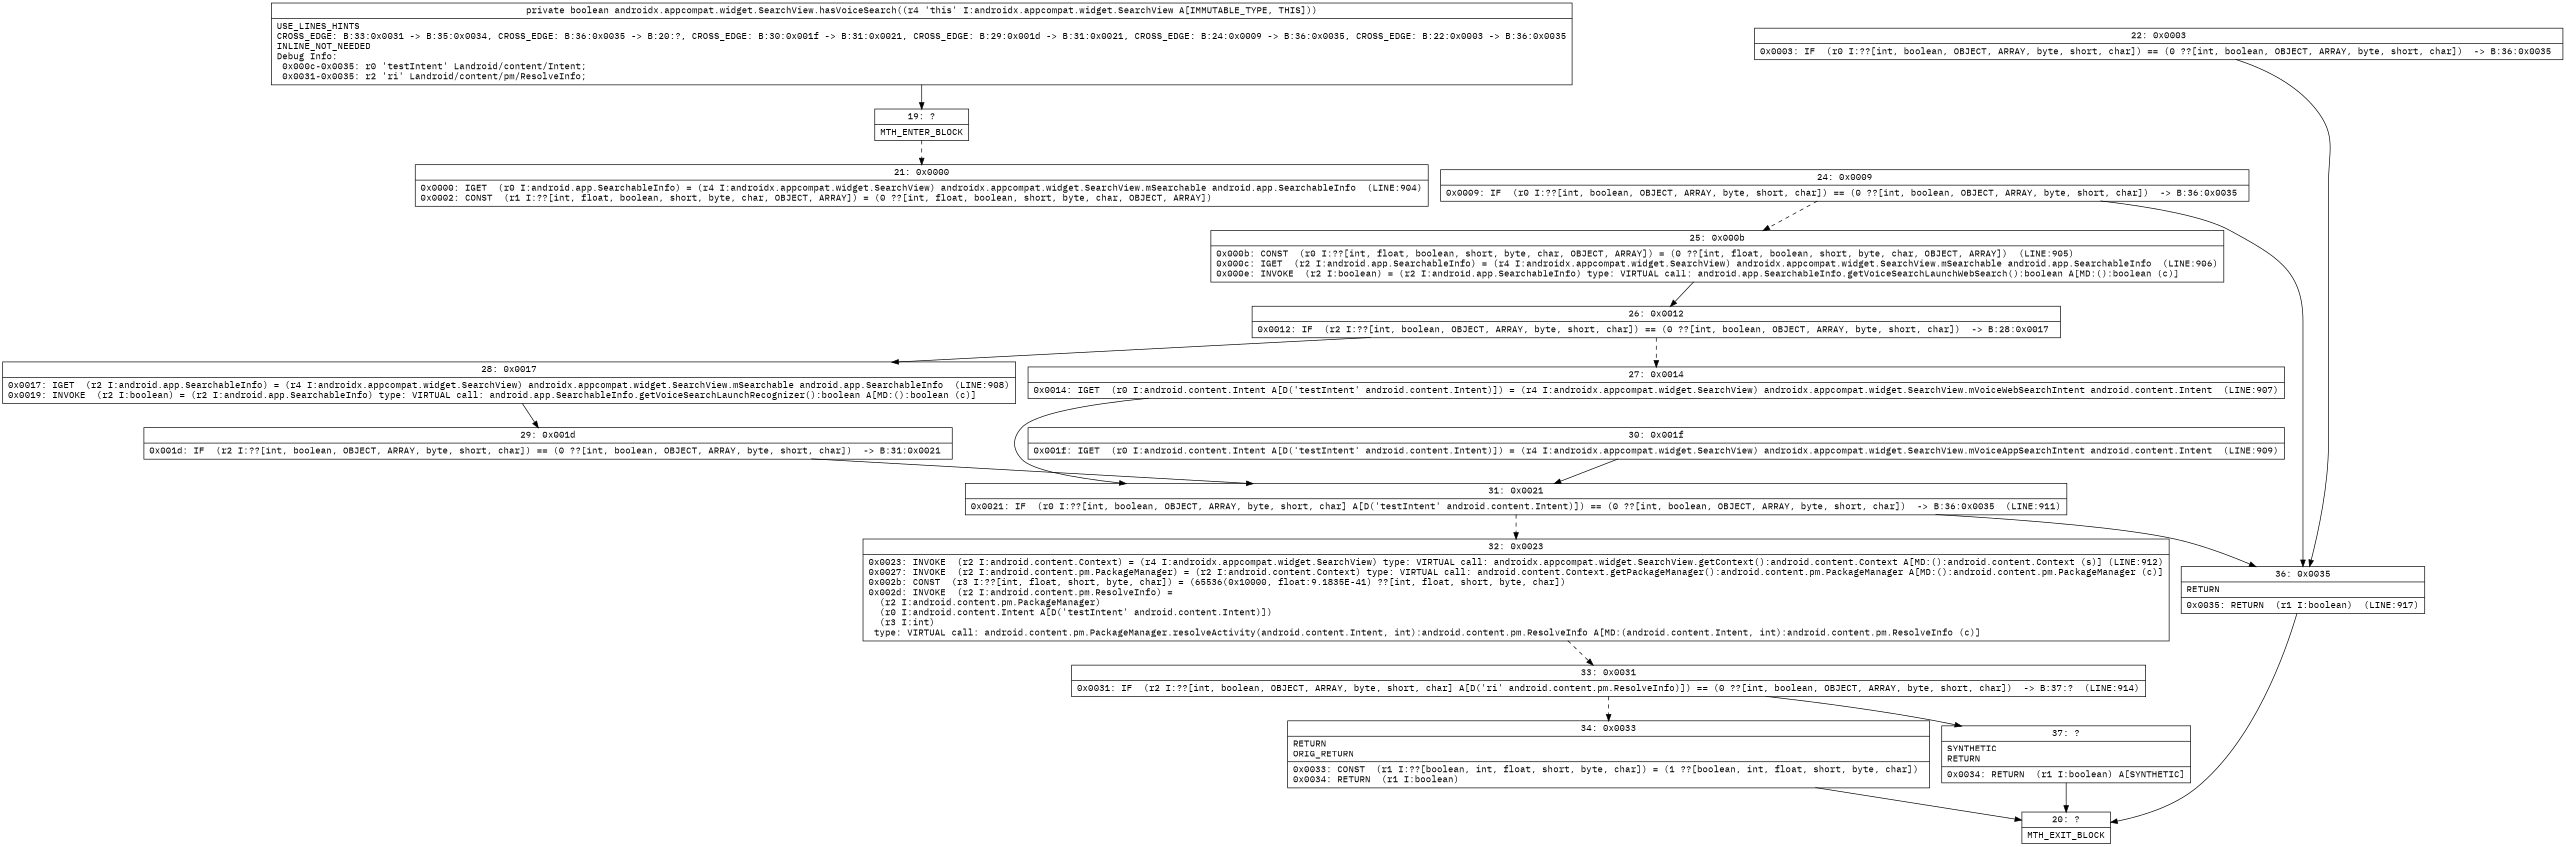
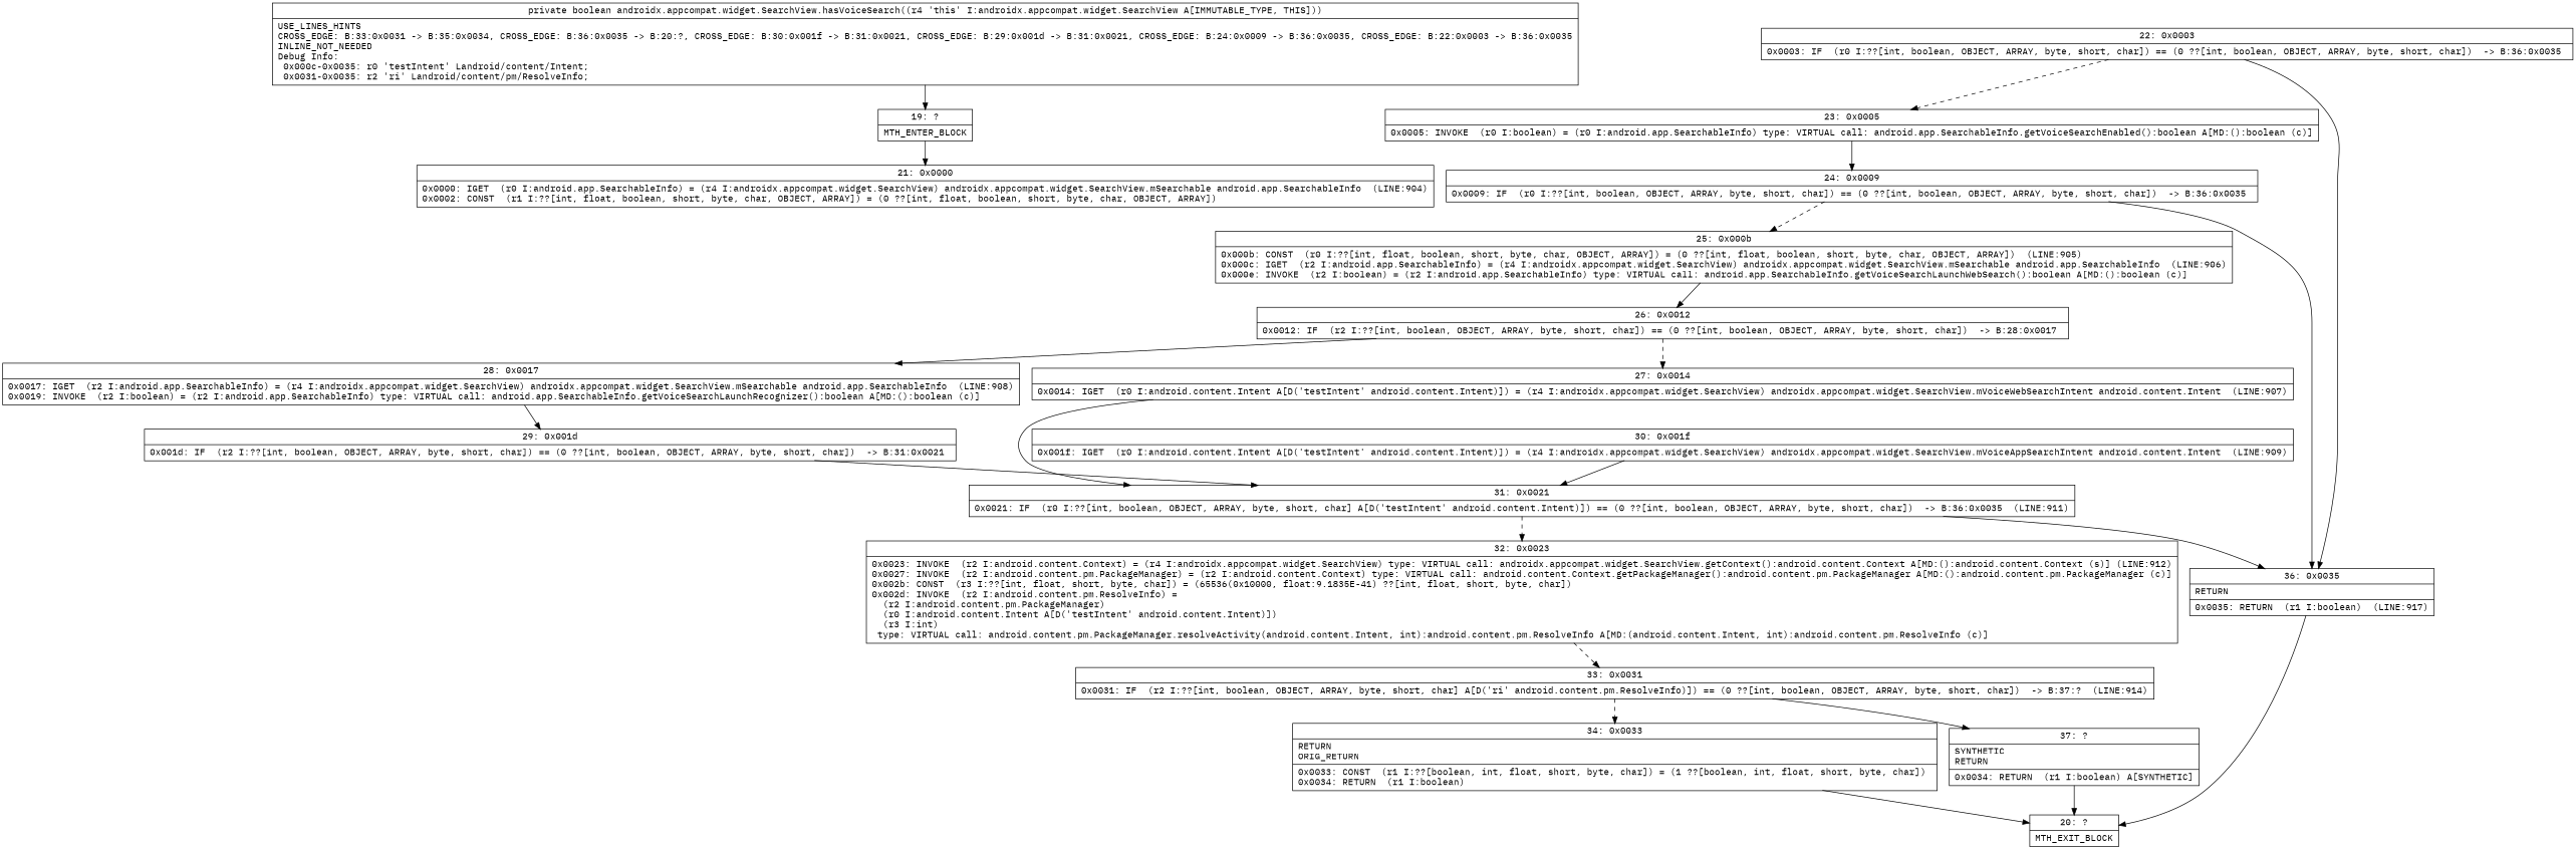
  digraph {
    fontname="IBM Plex Mono"
    node [fontname="IBM Plex Mono" shape=record]
    edge [fontname="IBM Plex Mono"]
    n1 [label="{19\:\ ?|MTH_ENTER_BLOCK\l}"]
    n2 [label="{21\:\ 0x0000|0x0000: IGET  (r0 I:android.app.SearchableInfo) = (r4 I:androidx.appcompat.widget.SearchView) androidx.appcompat.widget.SearchView.mSearchable android.app.SearchableInfo  (LINE:904)\l0x0002: CONST  (r1 I:??[int, float, boolean, short, byte, char, OBJECT, ARRAY]) = (0 ??[int, float, boolean, short, byte, char, OBJECT, ARRAY]) \l}"]
    n3 [label="{22\:\ 0x0003|0x0003: IF  (r0 I:??[int, boolean, OBJECT, ARRAY, byte, short, char]) == (0 ??[int, boolean, OBJECT, ARRAY, byte, short, char])  \-\> B:36:0x0035 \l}"]
+   n4 [label="{23\:\ 0x0005|0x0005: INVOKE  (r0 I:boolean) = (r0 I:android.app.SearchableInfo) type: VIRTUAL call: android.app.SearchableInfo.getVoiceSearchEnabled():boolean A[MD:():boolean (c)]\l}"]
    n5 [label="{36\:\ 0x0035|RETURN\l|0x0035: RETURN  (r1 I:boolean)  (LINE:917)\l}"]
    n6 [label="{24\:\ 0x0009|0x0009: IF  (r0 I:??[int, boolean, OBJECT, ARRAY, byte, short, char]) == (0 ??[int, boolean, OBJECT, ARRAY, byte, short, char])  \-\> B:36:0x0035 \l}"]
    n7 [label="{20\:\ ?|MTH_EXIT_BLOCK\l}"]
    n8 [label="{25\:\ 0x000b|0x000b: CONST  (r0 I:??[int, float, boolean, short, byte, char, OBJECT, ARRAY]) = (0 ??[int, float, boolean, short, byte, char, OBJECT, ARRAY])  (LINE:905)\l0x000c: IGET  (r2 I:android.app.SearchableInfo) = (r4 I:androidx.appcompat.widget.SearchView) androidx.appcompat.widget.SearchView.mSearchable android.app.SearchableInfo  (LINE:906)\l0x000e: INVOKE  (r2 I:boolean) = (r2 I:android.app.SearchableInfo) type: VIRTUAL call: android.app.SearchableInfo.getVoiceSearchLaunchWebSearch():boolean A[MD:():boolean (c)]\l}"]
    n9 [label="{26\:\ 0x0012|0x0012: IF  (r2 I:??[int, boolean, OBJECT, ARRAY, byte, short, char]) == (0 ??[int, boolean, OBJECT, ARRAY, byte, short, char])  \-\> B:28:0x0017 \l}"]
    n10 [label="{27\:\ 0x0014|0x0014: IGET  (r0 I:android.content.Intent A[D('testIntent' android.content.Intent)]) = (r4 I:androidx.appcompat.widget.SearchView) androidx.appcompat.widget.SearchView.mVoiceWebSearchIntent android.content.Intent  (LINE:907)\l}"]
    n11 [label="{28\:\ 0x0017|0x0017: IGET  (r2 I:android.app.SearchableInfo) = (r4 I:androidx.appcompat.widget.SearchView) androidx.appcompat.widget.SearchView.mSearchable android.app.SearchableInfo  (LINE:908)\l0x0019: INVOKE  (r2 I:boolean) = (r2 I:android.app.SearchableInfo) type: VIRTUAL call: android.app.SearchableInfo.getVoiceSearchLaunchRecognizer():boolean A[MD:():boolean (c)]\l}"]
    n12 [label="{31\:\ 0x0021|0x0021: IF  (r0 I:??[int, boolean, OBJECT, ARRAY, byte, short, char] A[D('testIntent' android.content.Intent)]) == (0 ??[int, boolean, OBJECT, ARRAY, byte, short, char])  \-\> B:36:0x0035  (LINE:911)\l}"]
    n13 [label="{29\:\ 0x001d|0x001d: IF  (r2 I:??[int, boolean, OBJECT, ARRAY, byte, short, char]) == (0 ??[int, boolean, OBJECT, ARRAY, byte, short, char])  \-\> B:31:0x0021 \l}"]
    n14 [label="{32\:\ 0x0023|0x0023: INVOKE  (r2 I:android.content.Context) = (r4 I:androidx.appcompat.widget.SearchView) type: VIRTUAL call: androidx.appcompat.widget.SearchView.getContext():android.content.Context A[MD:():android.content.Context (s)] (LINE:912)\l0x0027: INVOKE  (r2 I:android.content.pm.PackageManager) = (r2 I:android.content.Context) type: VIRTUAL call: android.content.Context.getPackageManager():android.content.pm.PackageManager A[MD:():android.content.pm.PackageManager (c)]\l0x002b: CONST  (r3 I:??[int, float, short, byte, char]) = (65536(0x10000, float:9.1835E\-41) ??[int, float, short, byte, char]) \l0x002d: INVOKE  (r2 I:android.content.pm.ResolveInfo) = \l  (r2 I:android.content.pm.PackageManager)\l  (r0 I:android.content.Intent A[D('testIntent' android.content.Intent)])\l  (r3 I:int)\l type: VIRTUAL call: android.content.pm.PackageManager.resolveActivity(android.content.Intent, int):android.content.pm.ResolveInfo A[MD:(android.content.Intent, int):android.content.pm.ResolveInfo (c)]\l}"]
    n15 [label="{33\:\ 0x0031|0x0031: IF  (r2 I:??[int, boolean, OBJECT, ARRAY, byte, short, char] A[D('ri' android.content.pm.ResolveInfo)]) == (0 ??[int, boolean, OBJECT, ARRAY, byte, short, char])  \-\> B:37:?  (LINE:914)\l}"]
    n16 [label="{34\:\ 0x0033|RETURN\lORIG_RETURN\l|0x0033: CONST  (r1 I:??[boolean, int, float, short, byte, char]) = (1 ??[boolean, int, float, short, byte, char]) \l0x0034: RETURN  (r1 I:boolean) \l}"]
    n17 [label="{37\:\ ?|SYNTHETIC\lRETURN\l|0x0034: RETURN  (r1 I:boolean) A[SYNTHETIC]\l}"]
    n18 [label="{30\:\ 0x001f|0x001f: IGET  (r0 I:android.content.Intent A[D('testIntent' android.content.Intent)]) = (r4 I:androidx.appcompat.widget.SearchView) androidx.appcompat.widget.SearchView.mVoiceAppSearchIntent android.content.Intent  (LINE:909)\l}"]
    n19 [label="{private boolean androidx.appcompat.widget.SearchView.hasVoiceSearch((r4 'this' I:androidx.appcompat.widget.SearchView A[IMMUTABLE_TYPE, THIS]))  | USE_LINES_HINTS\lCROSS_EDGE: B:33:0x0031 \-\> B:35:0x0034, CROSS_EDGE: B:36:0x0035 \-\> B:20:?, CROSS_EDGE: B:30:0x001f \-\> B:31:0x0021, CROSS_EDGE: B:29:0x001d \-\> B:31:0x0021, CROSS_EDGE: B:24:0x0009 \-\> B:36:0x0035, CROSS_EDGE: B:22:0x0003 \-\> B:36:0x0035\lINLINE_NOT_NEEDED\lDebug Info:\l  0x000c\-0x0035: r0 'testIntent' Landroid\/content\/Intent;\l  0x0031\-0x0035: r2 'ri' Landroid\/content\/pm\/ResolveInfo;\l}"]
-   n1 -> n2 [style=dashed]
+   n1 -> n2
+   n3 -> n4 [style=dashed]
    n3 -> n5
+   n4 -> n6
    n5 -> n7
    n6 -> n5
    n6 -> n8 [style=dashed]
    n8 -> n9
    n9 -> n10 [style=dashed]
    n9 -> n11
    n10 -> n12
    n11 -> n13
    n12 -> n5
    n12 -> n14 [style=dashed]
    n13 -> n12
    n14 -> n15 [style=dashed]
    n15 -> n16 [style=dashed]
    n15 -> n17
    n16 -> n7
    n17 -> n7
    n18 -> n12
    n19 -> n1
  }
